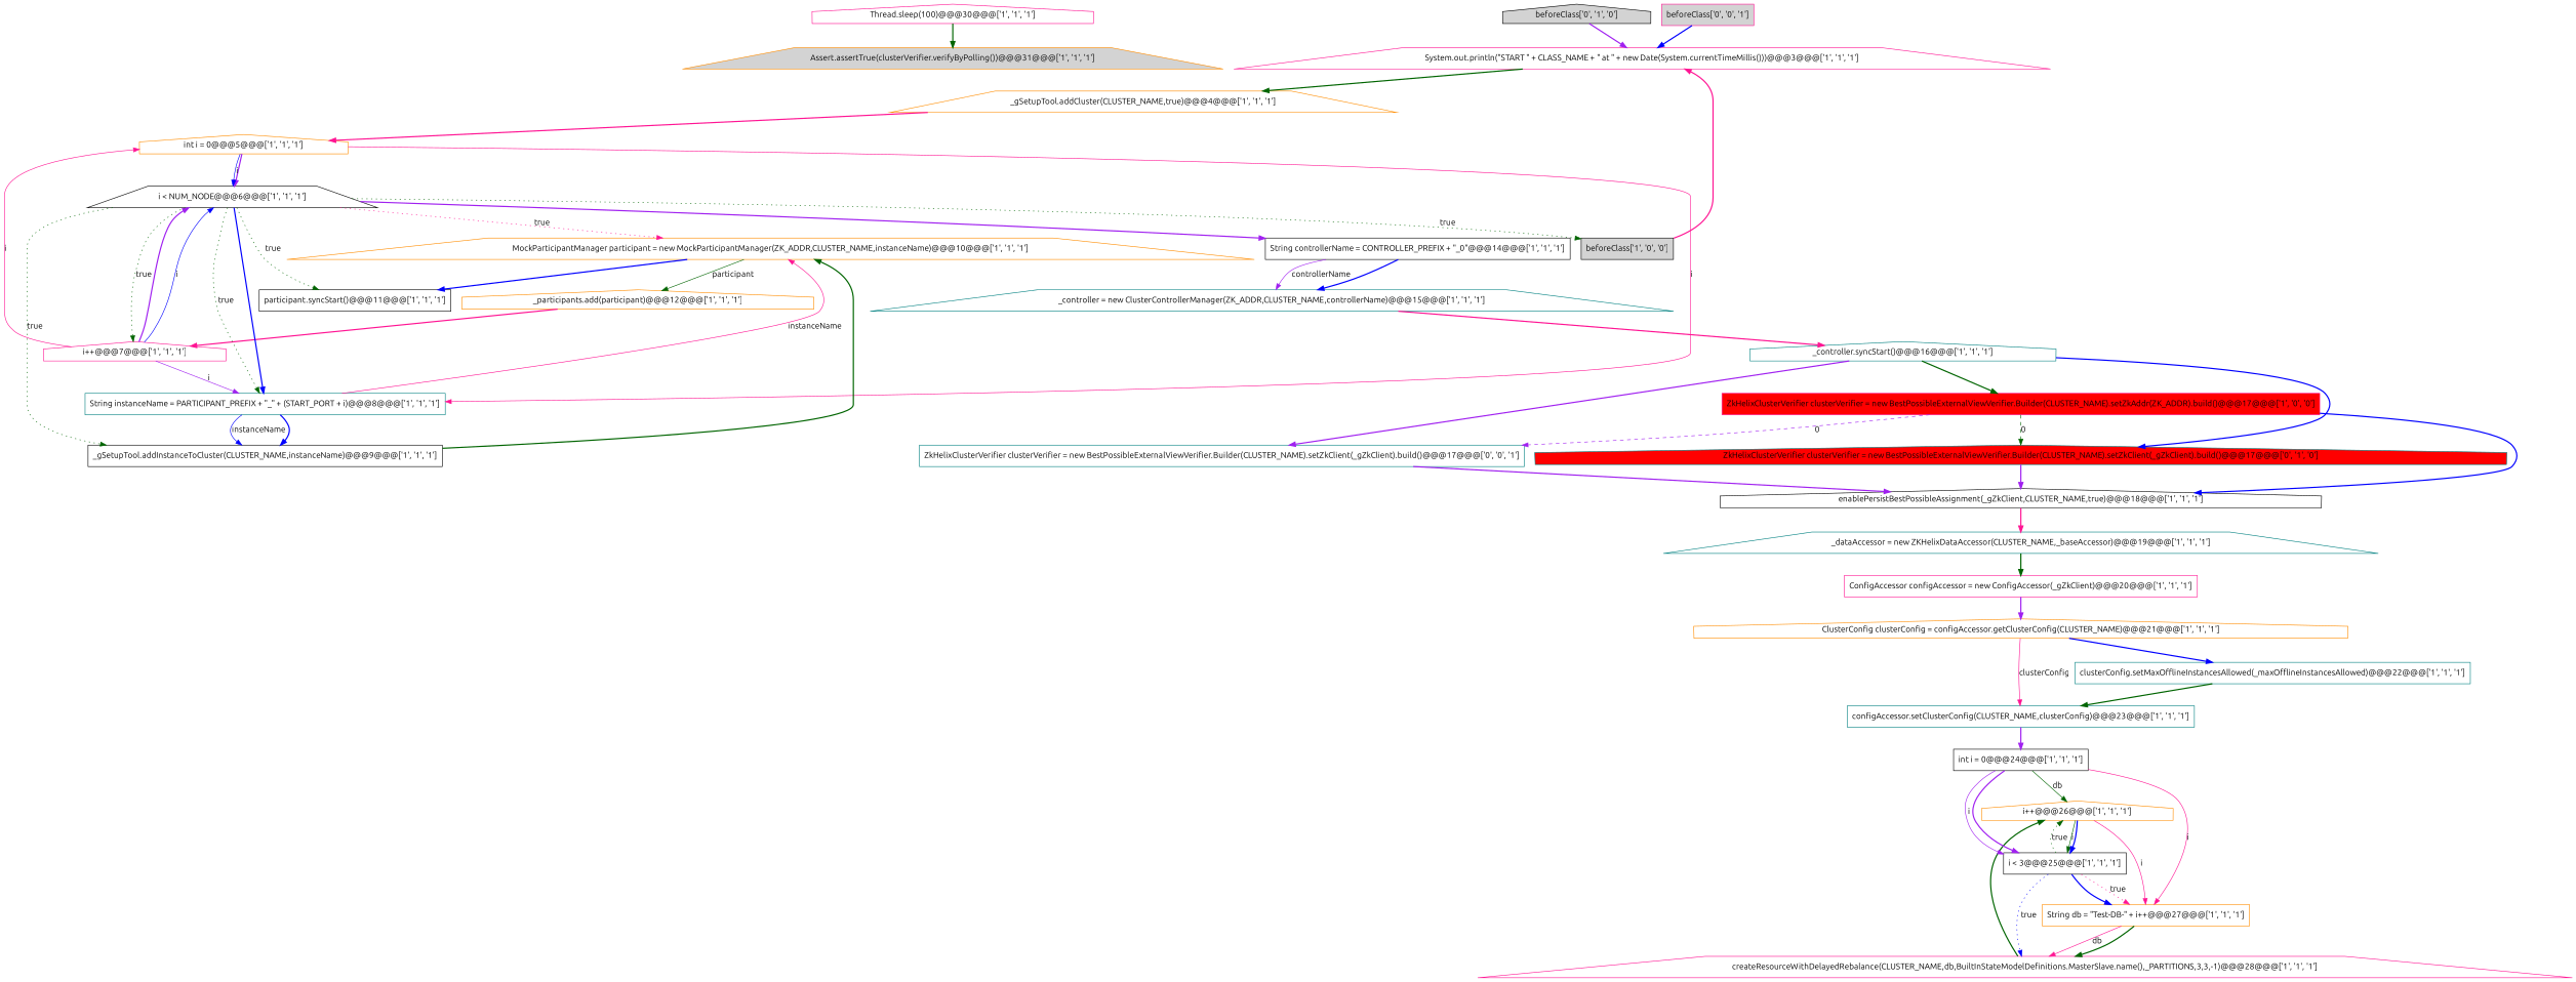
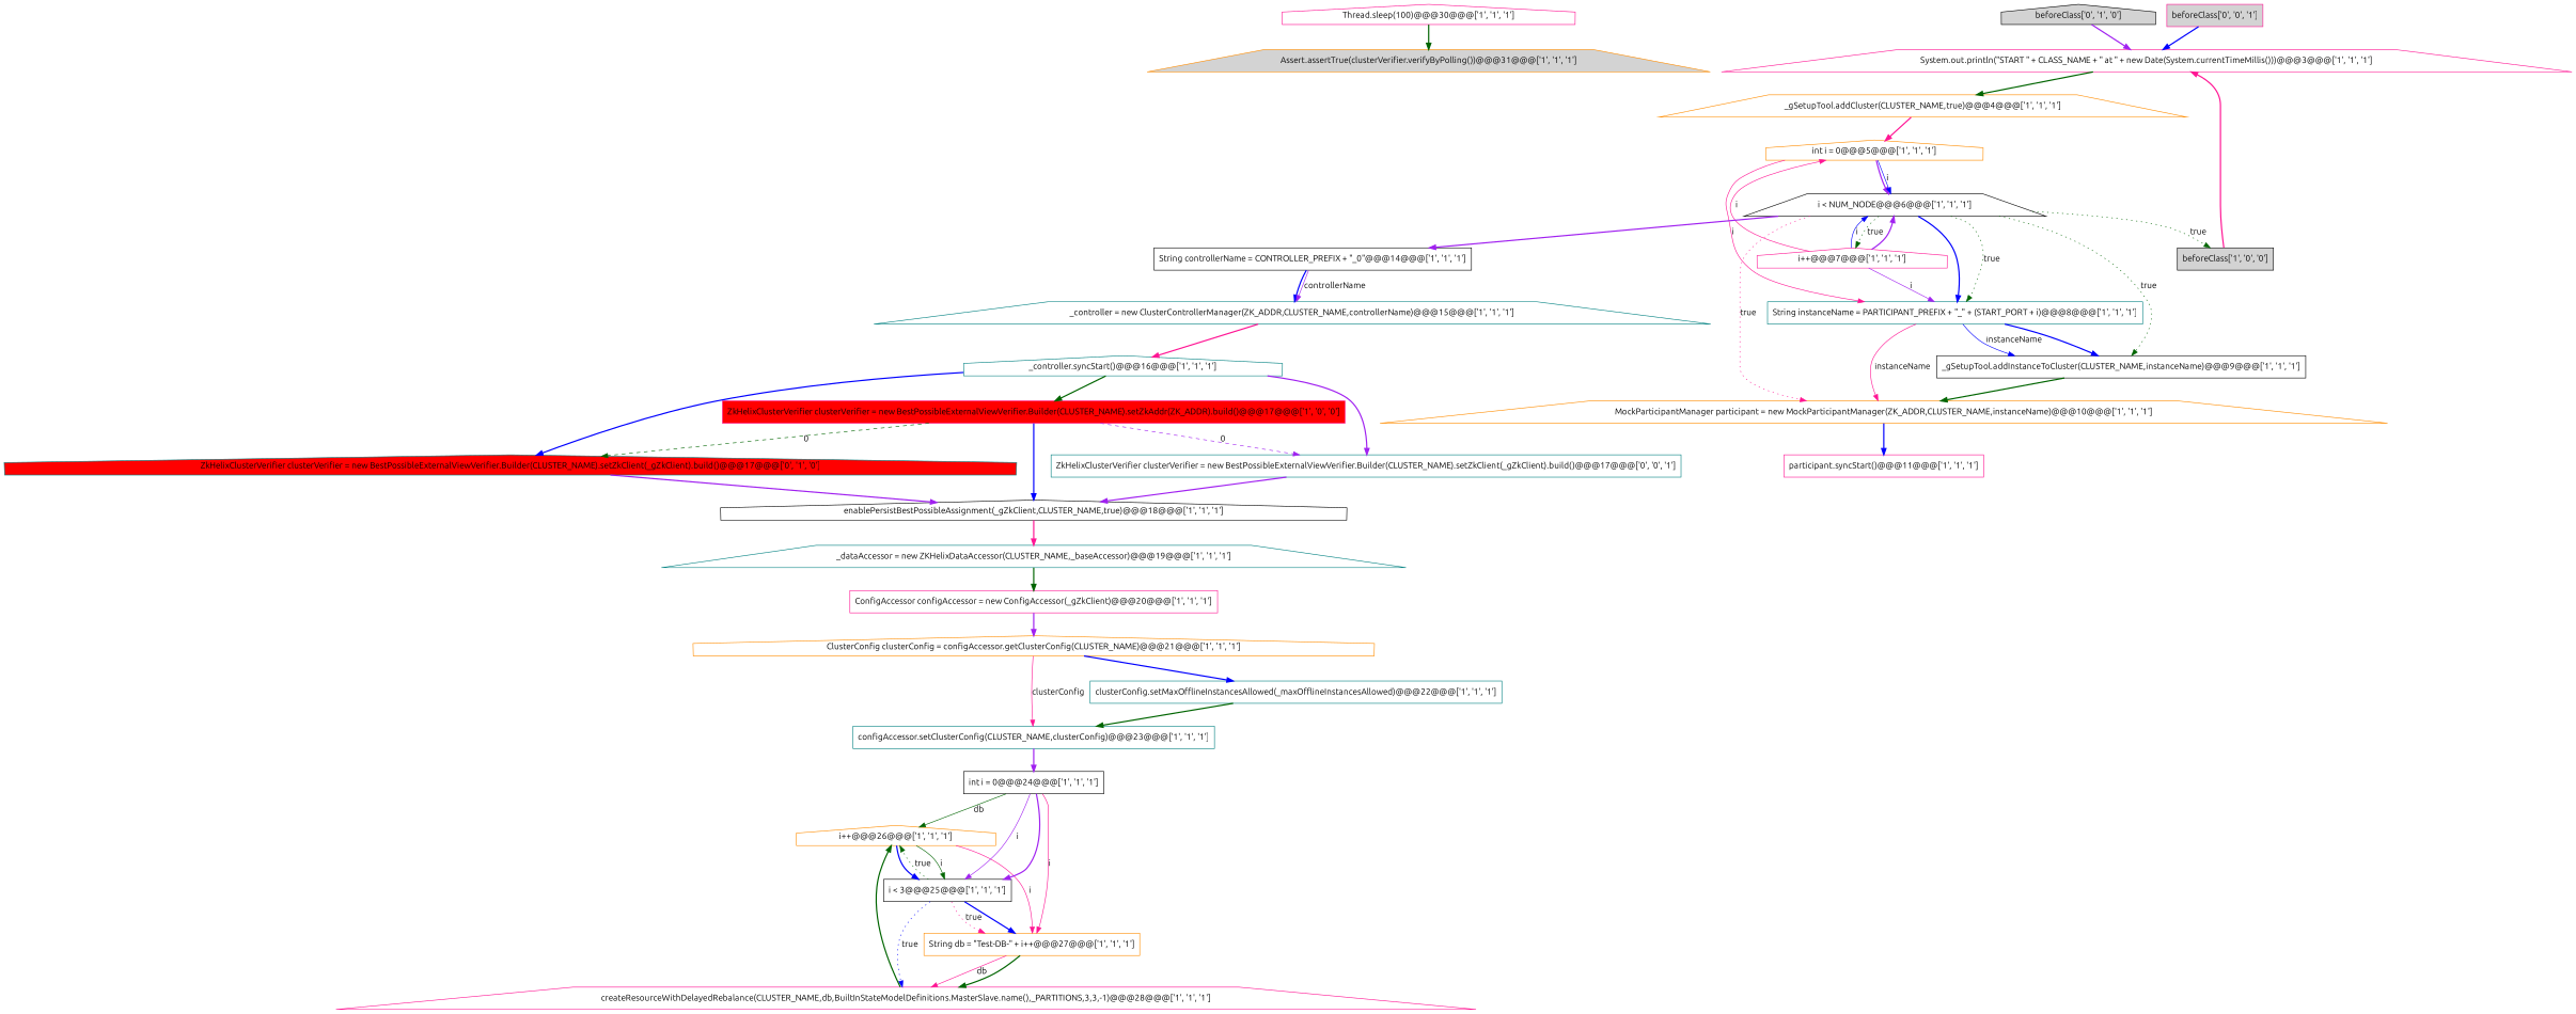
  digraph {
    fontname=Ubuntu
    node [color=black fillcolor=white fontname=Ubuntu shape=box style=filled]
    edge [color=darkgreen fontname=Ubuntu style=bold]
    n1 [color=deeppink label="Thread.sleep(100)@@@30@@@['1', '1', '1']" shape=house]
    n2 [color=darkorange fillcolor=lightgray label="Assert.assertTrue(clusterVerifier.verifyByPolling())@@@31@@@['1', '1', '1']" shape=trapezium]
    n3 [color=deeppink label="System.out.println(\"START \" + CLASS_NAME + \" at \" + new Date(System.currentTimeMillis()))@@@3@@@['1', '1', '1']" shape=trapezium]
    n4 [color=darkorange label="_gSetupTool.addCluster(CLUSTER_NAME,true)@@@4@@@['1', '1', '1']" shape=trapezium]
    n5 [color=darkorange label="int i = 0@@@5@@@['1', '1', '1']" shape=house]
    n6 [label="enablePersistBestPossibleAssignment(_gZkClient,CLUSTER_NAME,true)@@@18@@@['1', '1', '1']" shape=house]
    n7 [color=teal label="_dataAccessor = new ZKHelixDataAccessor(CLUSTER_NAME,_baseAccessor)@@@19@@@['1', '1', '1']" shape=trapezium]
    n8 [color=deeppink label="ConfigAccessor configAccessor = new ConfigAccessor(_gZkClient)@@@20@@@['1', '1', '1']"]
    n9 [color=darkorange label="MockParticipantManager participant = new MockParticipantManager(ZK_ADDR,CLUSTER_NAME,instanceName)@@@10@@@['1', '1', '1']" shape=trapezium]
-   n10 [label="participant.syncStart()@@@11@@@['1', '1', '1']"]
-   n11 [color=darkorange label="_participants.add(participant)@@@12@@@['1', '1', '1']" shape=house]
+   n10 [color=deeppink label="participant.syncStart()@@@11@@@['1', '1', '1']"]
    n12 [color=deeppink label="i++@@@7@@@['1', '1', '1']" shape=house]
    n13 [fillcolor=lightgray label="beforeClass['1', '0', '0']"]
    n14 [fillcolor=lightgray label="beforeClass['0', '1', '0']" shape=house]
    n15 [label="i < NUM_NODE@@@6@@@['1', '1', '1']" shape=trapezium]
    n16 [label="String controllerName = CONTROLLER_PREFIX + \"_0\"@@@14@@@['1', '1', '1']"]
    n17 [label="_gSetupTool.addInstanceToCluster(CLUSTER_NAME,instanceName)@@@9@@@['1', '1', '1']"]
    n18 [color=teal label="String instanceName = PARTICIPANT_PREFIX + \"_\" + (START_PORT + i)@@@8@@@['1', '1', '1']"]
    n19 [color=teal label="_controller = new ClusterControllerManager(ZK_ADDR,CLUSTER_NAME,controllerName)@@@15@@@['1', '1', '1']" shape=trapezium]
    n20 [color=darkorange label="i++@@@26@@@['1', '1', '1']" shape=house]
    n21 [color=darkorange label="String db = \"Test-DB-\" + i++@@@27@@@['1', '1', '1']"]
    n22 [label="i < 3@@@25@@@['1', '1', '1']"]
    n23 [color=deeppink label="createResourceWithDelayedRebalance(CLUSTER_NAME,db,BuiltInStateModelDefinitions.MasterSlave.name(),_PARTITIONS,3,3,-1)@@@28@@@['1', '1', '1']" shape=trapezium]
    n24 [color=deeppink fillcolor=lightgray label="beforeClass['0', '0', '1']"]
    n25 [label="int i = 0@@@24@@@['1', '1', '1']"]
    n26 [color=teal label="ZkHelixClusterVerifier clusterVerifier = new BestPossibleExternalViewVerifier.Builder(CLUSTER_NAME).setZkClient(_gZkClient).build()@@@17@@@['0', '0', '1']"]
    n27 [color=teal label="configAccessor.setClusterConfig(CLUSTER_NAME,clusterConfig)@@@23@@@['1', '1', '1']"]
    n28 [color=darkorange label="ClusterConfig clusterConfig = configAccessor.getClusterConfig(CLUSTER_NAME)@@@21@@@['1', '1', '1']" shape=house]
    n29 [color=teal label="_controller.syncStart()@@@16@@@['1', '1', '1']" shape=house]
    n30 [color=deeppink fillcolor=red label="ZkHelixClusterVerifier clusterVerifier = new BestPossibleExternalViewVerifier.Builder(CLUSTER_NAME).setZkAddr(ZK_ADDR).build()@@@17@@@['1', '0', '0']"]
    n31 [color=teal fillcolor=red label="ZkHelixClusterVerifier clusterVerifier = new BestPossibleExternalViewVerifier.Builder(CLUSTER_NAME).setZkClient(_gZkClient).build()@@@17@@@['0', '1', '0']" shape=house]
    n32 [color=teal label="clusterConfig.setMaxOfflineInstancesAllowed(_maxOfflineInstancesAllowed)@@@22@@@['1', '1', '1']"]
    n1 -> n2
    n3 -> n4
    n4 -> n5 [color=deeppink]
    n5 -> n15 [color=purple]
    n5 -> n15 [color=blue label=i style=solid]
    n5 -> n18 [color=deeppink label=i style=solid]
    n6 -> n7 [color=deeppink]
    n7 -> n8
    n8 -> n28 [color=purple]
    n9 -> n10 [color=blue]
-   n9 -> n11 [label=participant style=solid]
-   n11 -> n12 [color=deeppink]
    n12 -> n5 [color=deeppink label=i style=solid]
    n12 -> n15 [color=purple]
    n12 -> n15 [color=blue label=i style=solid]
    n12 -> n18 [color=purple label=i style=solid]
    n13 -> n3 [color=deeppink]
    n14 -> n3 [color=purple]
    n15 -> n9 [color=deeppink label=true style=dotted]
-   n15 -> n10 [label=true style=dotted]
    n15 -> n12 [label=true style=dotted]
    n15 -> n13 [label=true style=dotted]
    n15 -> n16 [color=purple]
    n15 -> n17 [label=true style=dotted]
    n15 -> n18 [label=true style=dotted]
    n15 -> n18 [color=blue]
    n16 -> n19 [color=blue]
    n16 -> n19 [color=purple label=controllerName style=solid]
    n17 -> n9
    n18 -> n9 [color=deeppink label=instanceName style=solid]
    n18 -> n17 [color=blue]
    n18 -> n17 [color=blue label=instanceName style=solid]
    n19 -> n29 [color=deeppink]
    n20 -> n21 [color=deeppink label=i style=solid]
    n20 -> n22 [label=i style=solid]
    n20 -> n22 [color=blue]
    n21 -> n23 [color=deeppink label=db style=solid]
    n21 -> n23
    n22 -> n20 [label=true style=dotted]
    n22 -> n21 [color=blue]
    n22 -> n21 [color=deeppink label=true style=dotted]
    n22 -> n23 [color=blue label=true style=dotted]
    n23 -> n20
    n24 -> n3 [color=blue]
    n25 -> n20 [label=db style=solid]
    n25 -> n21 [color=deeppink label=i style=solid]
    n25 -> n22 [color=purple]
    n25 -> n22 [color=purple label=i style=solid]
    n26 -> n6 [color=purple]
    n27 -> n25 [color=purple]
    n28 -> n27 [color=deeppink label=clusterConfig style=solid]
    n28 -> n32 [color=blue]
    n29 -> n26 [color=purple]
    n29 -> n30
    n29 -> n31 [color=blue]
    n30 -> n6 [color=blue]
    n30 -> n26 [color=purple label=0 style=dashed]
    n30 -> n31 [label=0 style=dashed]
    n31 -> n6 [color=purple]
    n32 -> n27
  }
